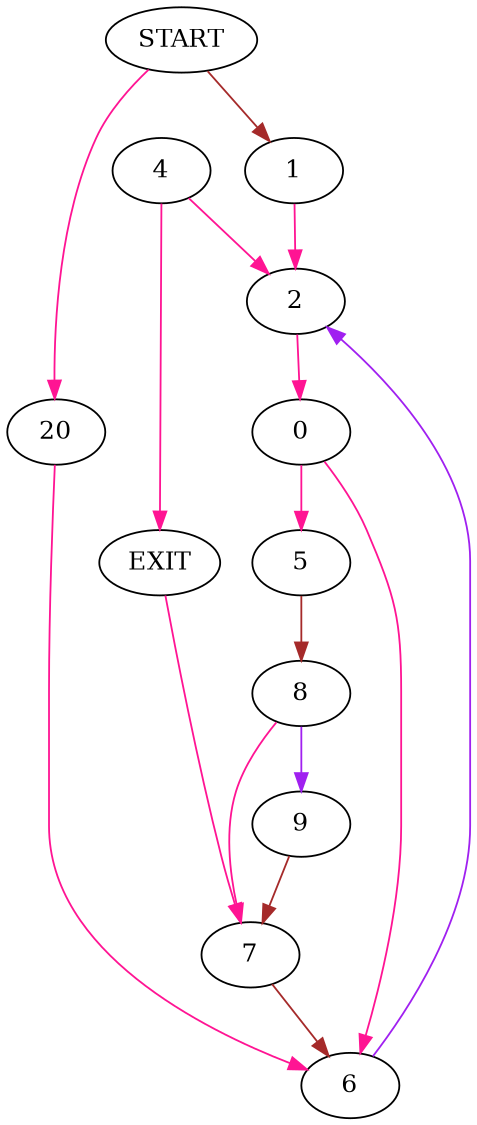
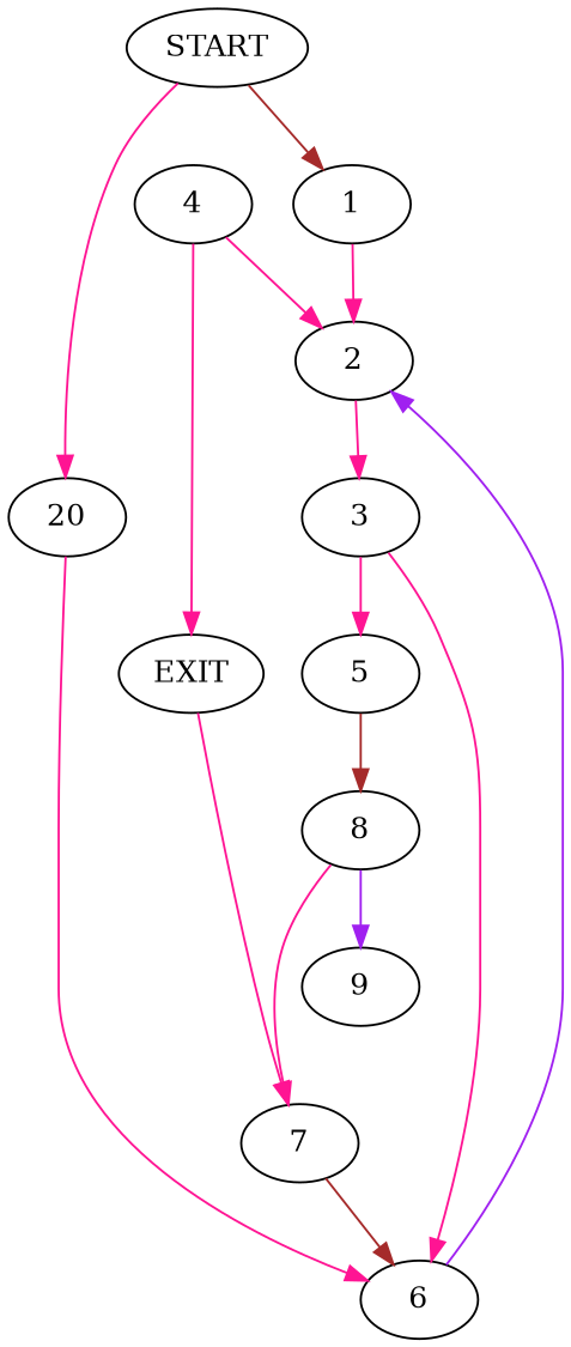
  digraph {
    edge [color=deeppink]
    n1 [label=START]
    1
    n3 [label=20]
    2
    6
    n6 [label=EXIT]
    7
-   3 [label=0]
+   3
    5
    4
    8
    9
    n1 -> 1 [color=brown]
    n1 -> n3
    1 -> 2
    n3 -> 6
    2 -> 3
    6 -> 2 [color=purple]
    n6 -> 7
    7 -> 6 [color=brown]
    3 -> 6
    3 -> 5
    5 -> 8 [color=brown]
    4 -> 2
    4 -> n6
    8 -> 7
    8 -> 9 [color=purple]
-   9 -> 7 [color=brown]
  }
